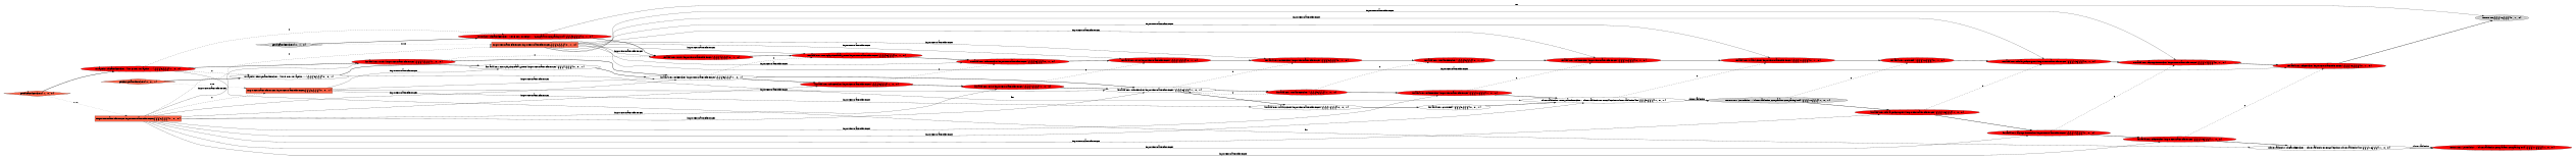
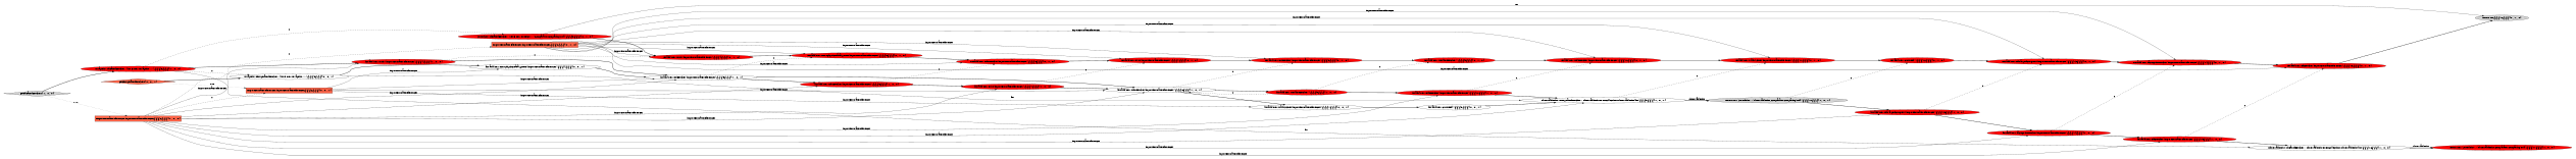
  digraph {
    rankdir=LR
    node [fillcolor=red shape=ellipse style=filled]
    edge [style=bold]
    n1 [label="set.add(new DoiFetcher(importFormatPreferences))@@@8@@@['0', '1', '0']"]
    n2 [label="set.add(new MedlineFetcher())@@@9@@@['0', '1', '0']"]
    n3 [label="set.add(new TitleFetcher(importFormatPreferences))@@@10@@@['0', '1', '0']"]
    n4 [fillcolor=white label="list.add(new IsbnFetcher(importFormatPreferences))@@@6@@@['1', '0', '1']"]
    n5 [fillcolor=white label="list.add(new MathSciNet(importFormatPreferences))@@@7@@@['0', '0', '1']"]
    n6 [label="list.add(new MedlineFetcher())@@@9@@@['1', '0', '0']"]
    n7 [fillcolor=white label="list.add(new CrossRef())@@@8@@@['0', '0', '1']"]
    n8 [label="list.add(new TitleFetcher(importFormatPreferences))@@@10@@@['1', '0', '0']"]
    n9 [fillcolor=white label="ArrayList<EntryBasedFetcher> list = new ArrayList<>()@@@3@@@['0', '0', '1']"]
    n10 [fillcolor=white label="list.add(new AstrophysicsDataSystem(importFormatPreferences))@@@4@@@['0', '0', '1']"]
    n11 [fillcolor=white label="ObservableList<EntryBasedFetcher> observableList = FXCollections.observableList(list)@@@9@@@['1', '0', '1']"]
    n12 [fillcolor=white label="list.add(new DoiFetcher(importFormatPreferences))@@@5@@@['1', '0', '1']"]
    n13 [fillcolor=lightgray label="return new SortedList<>(observableList,Comparator.comparing(null))@@@10@@@['1', '0', '1']"]
    n14 [label="set.add(new MathSciNet(importFormatPreferences))@@@11@@@['0', '1', '0']"]
    n15 [label="list.add(new IsbnFetcher(importFormatPreferences))@@@6@@@['1', '0', '0']"]
    n16 [label="list.add(new DiVA(importFormatPreferences))@@@7@@@['1', '0', '0']"]
    n17 [label="set.add(new IsbnFetcher(importFormatPreferences))@@@6@@@['0', '1', '0']"]
    n18 [label="set.add(new DiVA(importFormatPreferences))@@@7@@@['0', '1', '0']"]
    n19 [label="set.add(new CrossRef())@@@12@@@['0', '1', '0']"]
    n20 [label="list.add(new LibraryOfCongress(importFormatPreferences))@@@13@@@['1', '0', '0']"]
    n21 [label="set.add(new LibraryOfCongress(importFormatPreferences))@@@13@@@['0', '1', '0']"]
    n22 [label="list.add(new IacrEprintFetcher(importFormatPreferences))@@@14@@@['1', '0', '0']"]
-   n23 [fillcolor=tomato label="getIdBasedFetchers['1', '0', '0']" shape=diamond]
+   n23 [fillcolor=lightgray label="getIdBasedFetchers['1', '0', '0']" shape=diamond]
    n24 [fillcolor=tomato label="ImportFormatPreferences importFormatPreferences@@@2@@@['1', '0', '0']" shape=box]
    n25 [label="ArrayList<IdBasedFetcher> list = new ArrayList<>()@@@3@@@['1', '0', '0']"]
    n26 [label="list.add(new ArXiv(importFormatPreferences))@@@4@@@['1', '0', '0']"]
    n27 [label="list.add(new RfcFetcher(importFormatPreferences))@@@15@@@['1', '0', '0']"]
    n28 [fillcolor=tomato label="ImportFormatPreferences importFormatPreferences@@@2@@@['0', '1', '0']" shape=box]
    n29 [fillcolor=tomato label="ImportFormatPreferences importFormatPreferences@@@2@@@['0', '0', '1']" shape=box]
    n30 [fillcolor=white label="ObservableList<IdBasedFetcher> observableList = FXCollections.observableList(list)@@@16@@@['1', '0', '0']"]
    n31 [label="SortedSet<IdBasedFetcher> set = new TreeSet<>(Comparator.comparing(null))@@@3@@@['0', '1', '0']"]
    n32 [label="return new SortedList<>(observableList,Comparator.comparing(null))@@@17@@@['1', '0', '0']"]
    n33 [label="set.add(new IacrEprintFetcher(importFormatPreferences))@@@14@@@['0', '1', '0']"]
    n34 [label="set.add(new AstrophysicsDataSystem(importFormatPreferences))@@@5@@@['0', '1', '0']"]
    n35 [label="set.add(new ArXiv(importFormatPreferences))@@@4@@@['0', '1', '0']"]
    n36 [label="set.add(new RfcFetcher(importFormatPreferences))@@@15@@@['0', '1', '0']"]
    n37 [fillcolor=lightgray label="return set@@@16@@@['0', '1', '0']"]
    n38 [fillcolor=tomato label="getEntryBasedFetchers['0', '0', '1']" shape=diamond]
-   n39 [fillcolor=lightgray label="getIdBasedFetchers['0', '1', '0']" shape=diamond]
    n1 -> n2
    n2 -> n3
    n3 -> n14
    n4 -> n1 [label=0 style=dashed]
    n4 -> n5
    n4 -> n6
    n5 -> n7
    n6 -> n2 [label=0 style=dashed]
    n6 -> n4 [label=0 style=dashed]
    n6 -> n8
    n7 -> n11
    n8 -> n3 [label=0 style=dashed]
    n8 -> n11
    n9 -> n10
    n9 -> n11 [label=list style=solid]
    n10 -> n12
    n11 -> n13
    n11 -> n13 [label=observableList style=solid]
    n11 -> n14 [label=0 style=dashed]
    n12 -> n4
    n12 -> n15
    n12 -> n34 [label=0 style=dashed]
    n13 -> n19 [label=0 style=dashed]
    n13 -> n20
    n14 -> n19
    n15 -> n16
    n15 -> n17 [label=0 style=dashed]
    n16 -> n4
    n16 -> n18 [label=0 style=dashed]
    n17 -> n18
    n18 -> n1
    n19 -> n21
    n20 -> n21 [label=0 style=dashed]
    n20 -> n22
    n21 -> n33
    n22 -> n27
    n22 -> n33 [label=0 style=dashed]
    n23 -> n24 [label=true style=dotted]
    n23 -> n25
    n24 -> n4 [label=importFormatPreferences style=solid]
    n24 -> n8 [label=importFormatPreferences style=solid]
    n24 -> n11 [label=importFormatPreferences style=solid]
    n24 -> n12 [label=importFormatPreferences style=solid]
    n24 -> n15 [label=importFormatPreferences style=solid]
    n24 -> n16 [label=importFormatPreferences style=solid]
    n24 -> n20 [label=importFormatPreferences style=solid]
    n24 -> n22 [label=importFormatPreferences style=solid]
    n24 -> n26 [label=importFormatPreferences style=solid]
    n24 -> n27 [label=importFormatPreferences style=solid]
    n24 -> n28 [label=0 style=dashed]
    n24 -> n29 [label=0 style=dashed]
    n25 -> n9 [label=0 style=dashed]
    n25 -> n26
    n25 -> n30 [label=list style=solid]
    n25 -> n31 [label=0 style=dashed]
    n26 -> n12
    n26 -> n35 [label=0 style=dashed]
    n27 -> n30
    n27 -> n36 [label=0 style=dashed]
    n28 -> n1 [label=importFormatPreferences style=solid]
    n28 -> n3 [label=importFormatPreferences style=solid]
    n28 -> n14 [label=importFormatPreferences style=solid]
    n28 -> n17 [label=importFormatPreferences style=solid]
    n28 -> n18 [label=importFormatPreferences style=solid]
    n28 -> n21 [label=importFormatPreferences style=solid]
    n28 -> n33 [label=importFormatPreferences style=solid]
    n28 -> n34 [label=importFormatPreferences style=solid]
    n28 -> n35 [label=importFormatPreferences style=solid]
    n28 -> n36 [label=importFormatPreferences style=solid]
    n29 -> n4 [label=importFormatPreferences style=solid]
    n29 -> n5 [label=importFormatPreferences style=solid]
    n29 -> n10 [label=importFormatPreferences style=solid]
    n29 -> n12 [label=importFormatPreferences style=solid]
    n30 -> n32
    n30 -> n32 [label=observableList style=solid]
    n31 -> n35
    n31 -> n37 [label=set style=solid]
    n33 -> n36
    n34 -> n17
    n35 -> n34
    n36 -> n37
    n38 -> n9
    n38 -> n29 [label=true style=dotted]
-   n39 -> n28 [label=true style=dotted]
-   n39 -> n31
  }
